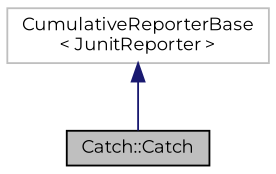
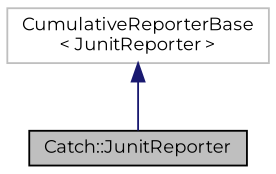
  digraph {
    fontname=Montserrat
    node [fontname=Montserrat fontsize=10 shape=record style=filled]
-   n1 [color=black fillcolor=grey75 fontcolor=black height=0.2 label="Catch::Catch" width=0.4]
+   n1 [color=black fillcolor=grey75 fontcolor=black height=0.2 label="Catch::JunitReporter" width=0.4]
    n2 [color=grey75 fillcolor=white height=0.2 label="CumulativeReporterBase\l\< JunitReporter \>" width=0.4]
    n2 -> n1 [color=midnightblue dir=back fontname=Montserrat fontsize=10 labelfontname=Helvetica labelfontsize=10 style=solid]
  }
